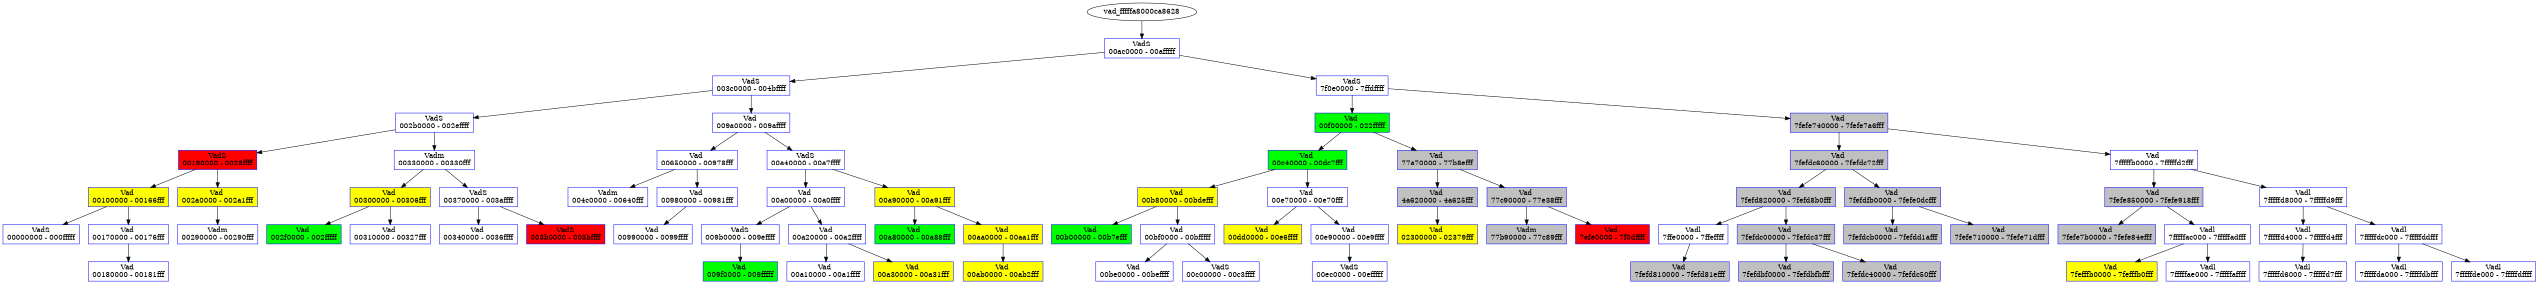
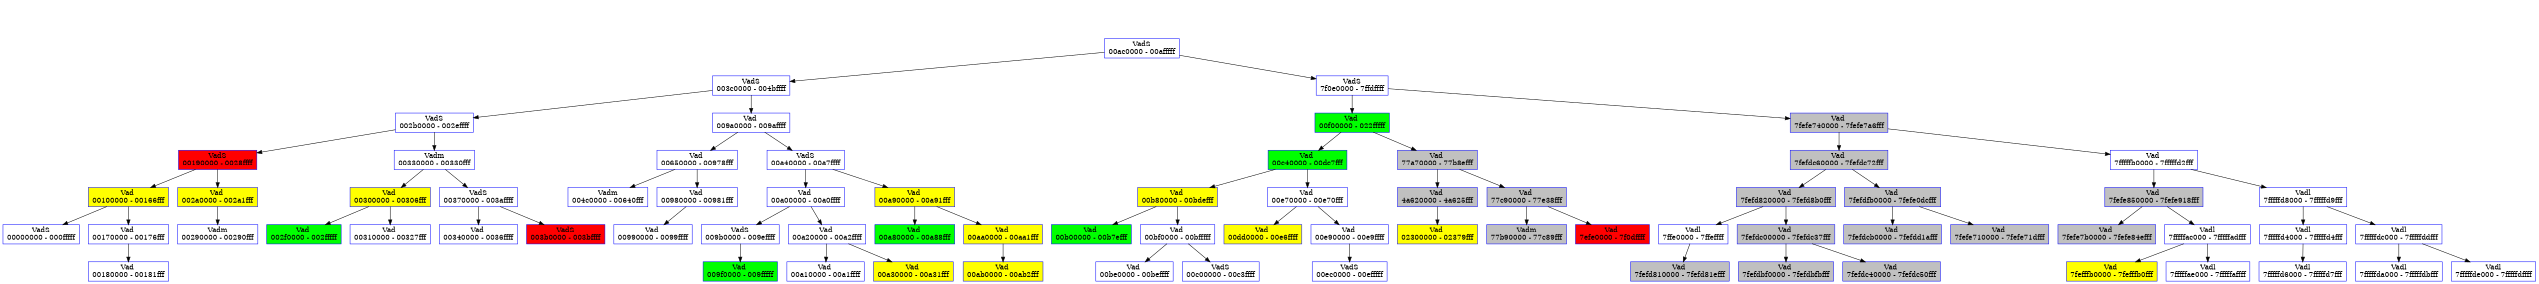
  digraph {
    rankdir=TB
    node [color=blue fillcolor=white shape=record style=filled]
    n1 [label="{ VadS\n00ac0000 - 00afffff }"]
-   vad_fffffa8000ca8628 [color="" fillcolor="" shape="" style=""]
    n3 [label="{ VadS\n003c0000 - 004bffff }"]
    n4 [label="{ VadS\n7f0e0000 - 7ffdffff }"]
    n5 [label="{ VadS\n002b0000 - 002effff }"]
    n6 [label="{ Vad \n009a0000 - 009affff }"]
    n7 [fillcolor=red label="{ VadS\n00190000 - 0028ffff }"]
    n8 [label="{ Vadm\n00330000 - 00330fff }"]
    n9 [fillcolor=yellow label="{ Vad \n00100000 - 00166fff }"]
    n10 [fillcolor=yellow label="{ Vad \n002a0000 - 002a1fff }"]
    n11 [label="{ VadS\n00000000 - 000fffff }"]
    n12 [label="{ Vad \n00170000 - 00176fff }"]
    n13 [label="{ Vad \n00180000 - 00181fff }"]
    n14 [label="{ Vadm\n00290000 - 00290fff }"]
    n15 [fillcolor=yellow label="{ Vad \n00300000 - 00306fff }"]
    n16 [label="{ VadS\n00370000 - 003affff }"]
    n17 [fillcolor=green label="{ Vad \n002f0000 - 002fffff }"]
    n18 [label="{ Vad \n00310000 - 00327fff }"]
    n19 [label="{ Vad \n00340000 - 0036ffff }"]
    n20 [fillcolor=red label="{ VadS\n003b0000 - 003bffff }"]
    n21 [label="{ Vad \n00650000 - 00978fff }"]
    n22 [label="{ VadS\n00a40000 - 00a7ffff }"]
    n23 [label="{ Vadm\n004c0000 - 00640fff }"]
    n24 [label="{ Vad \n00980000 - 00981fff }"]
    n25 [label="{ Vad \n00990000 - 0099ffff }"]
    n26 [label="{ Vad \n00a00000 - 00a0ffff }"]
    n27 [fillcolor=yellow label="{ Vad \n00a90000 - 00a91fff }"]
    n28 [label="{ VadS\n009b0000 - 009effff }"]
    n29 [label="{ Vad \n00a20000 - 00a2ffff }"]
    n30 [fillcolor=green label="{ Vad \n009f0000 - 009fffff }"]
    n31 [label="{ Vad \n00a10000 - 00a1ffff }"]
    n32 [fillcolor=yellow label="{ Vad \n00a30000 - 00a31fff }"]
    n33 [fillcolor=green label="{ Vad \n00a80000 - 00a88fff }"]
    n34 [fillcolor=yellow label="{ Vad \n00aa0000 - 00aa1fff }"]
    n35 [fillcolor=yellow label="{ Vad \n00ab0000 - 00ab2fff }"]
    n36 [fillcolor=green label="{ Vad \n00f00000 - 022fffff }"]
    n37 [fillcolor=gray label="{ Vad \n7fefe740000 - 7fefe7a6fff }"]
    n38 [fillcolor=green label="{ Vad \n00c40000 - 00dc7fff }"]
    n39 [fillcolor=gray label="{ Vad \n77a70000 - 77b8efff }"]
    n40 [fillcolor=yellow label="{ Vad \n00b80000 - 00bdefff }"]
    n41 [label="{ Vad \n00e70000 - 00e70fff }"]
    n42 [fillcolor=green label="{ Vad \n00b00000 - 00b7efff }"]
    n43 [label="{ Vad \n00bf0000 - 00bfffff }"]
    n44 [label="{ Vad \n00be0000 - 00beffff }"]
    n45 [label="{ VadS\n00c00000 - 00c3ffff }"]
    n46 [fillcolor=yellow label="{ Vad \n00dd0000 - 00e6ffff }"]
    n47 [label="{ Vad \n00e90000 - 00e9ffff }"]
    n48 [label="{ VadS\n00ec0000 - 00efffff }"]
    n49 [fillcolor=gray label="{ Vad \n4a620000 - 4a625fff }"]
    n50 [fillcolor=gray label="{ Vad \n77c90000 - 77e38fff }"]
    n51 [fillcolor=yellow label="{ Vad \n02300000 - 02379fff }"]
    n52 [fillcolor=gray label="{ Vadm\n77b90000 - 77c89fff }"]
    n53 [fillcolor=red label="{ Vad \n7efe0000 - 7f0dffff }"]
    n54 [fillcolor=gray label="{ Vad \n7fefdc60000 - 7fefdc72fff }"]
    n55 [label="{ Vad \n7fffffb0000 - 7fffffd2fff }"]
    n56 [fillcolor=gray label="{ Vad \n7fefd820000 - 7fefd8b0fff }"]
    n57 [fillcolor=gray label="{ Vad \n7fefdfb0000 - 7fefe0dcfff }"]
    n58 [label="{ Vadl\n7ffe0000 - 7ffeffff }"]
    n59 [fillcolor=gray label="{ Vad \n7fefdc00000 - 7fefdc37fff }"]
    n60 [fillcolor=gray label="{ Vad \n7fefd810000 - 7fefd81efff }"]
    n61 [fillcolor=gray label="{ Vad \n7fefdbf0000 - 7fefdbfbfff }"]
    n62 [fillcolor=gray label="{ Vad \n7fefdc40000 - 7fefdc50fff }"]
    n63 [fillcolor=gray label="{ Vad \n7fefdcb0000 - 7fefdd1afff }"]
    n64 [fillcolor=gray label="{ Vad \n7fefe710000 - 7fefe71dfff }"]
    n65 [fillcolor=gray label="{ Vad \n7fefe850000 - 7fefe918fff }"]
    n66 [label="{ Vadl\n7fffffd8000 - 7fffffd9fff }"]
    n67 [fillcolor=gray label="{ Vad \n7fefe7b0000 - 7fefe84efff }"]
    n68 [label="{ Vadl\n7fffffac000 - 7fffffadfff }"]
    n69 [fillcolor=yellow label="{ Vad \n7fefffb0000 - 7fefffb0fff }"]
    n70 [label="{ Vadl\n7fffffae000 - 7fffffaffff }"]
    n71 [label="{ Vadl\n7fffffd4000 - 7fffffd4fff }"]
    n72 [label="{ Vadl\n7fffffdc000 - 7fffffddfff }"]
    n73 [label="{ Vadl\n7fffffd6000 - 7fffffd7fff }"]
    n74 [label="{ Vadl\n7fffffda000 - 7fffffdbfff }"]
    n75 [label="{ Vadl\n7fffffde000 - 7fffffdffff }"]
    n1 -> n3
    n1 -> n4
-   vad_fffffa8000ca8628 -> n1
    n3 -> n5
    n3 -> n6
    n4 -> n36
    n4 -> n37
    n5 -> n7
    n5 -> n8
    n6 -> n21
    n6 -> n22
    n7 -> n9
    n7 -> n10
    n8 -> n15
    n8 -> n16
    n9 -> n11
    n9 -> n12
    n10 -> n14
    n12 -> n13
    n15 -> n17
    n15 -> n18
    n16 -> n19
    n16 -> n20
    n21 -> n23
    n21 -> n24
    n22 -> n26
    n22 -> n27
    n24 -> n25
    n26 -> n28
    n26 -> n29
    n27 -> n33
    n27 -> n34
    n28 -> n30
    n29 -> n31
    n29 -> n32
    n34 -> n35
    n36 -> n38
    n36 -> n39
    n37 -> n54
    n37 -> n55
    n38 -> n40
    n38 -> n41
    n39 -> n49
    n39 -> n50
    n40 -> n42
    n40 -> n43
    n41 -> n46
    n41 -> n47
    n43 -> n44
    n43 -> n45
    n47 -> n48
    n49 -> n51
    n50 -> n52
    n50 -> n53
    n54 -> n56
    n54 -> n57
    n55 -> n65
    n55 -> n66
    n56 -> n58
    n56 -> n59
    n57 -> n63
    n57 -> n64
    n58 -> n60
    n59 -> n61
    n59 -> n62
    n65 -> n67
    n65 -> n68
    n66 -> n71
    n66 -> n72
    n68 -> n69
    n68 -> n70
    n71 -> n73
    n72 -> n74
    n72 -> n75
  }
